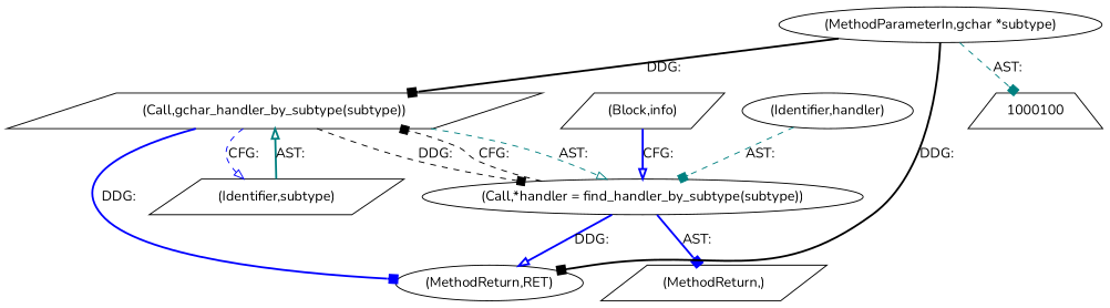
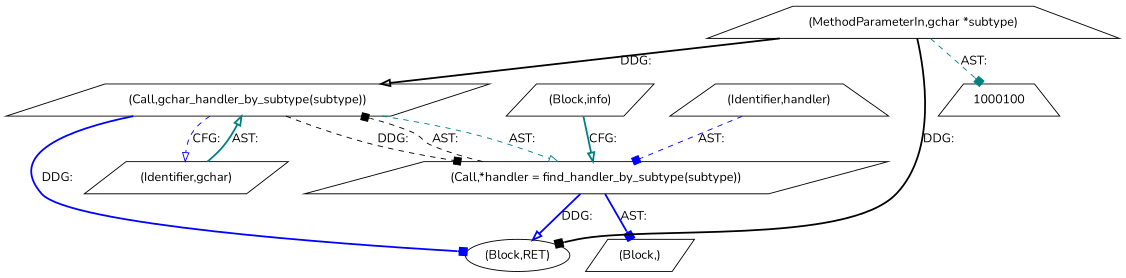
  digraph {
    fontname=Nunito
    node [fontname=Nunito shape=parallelogram]
    edge [arrowhead=box color=blue fontname=Nunito style=bold]
    n1 [label="(Call,gchar_handler_by_subtype(subtype))"]
-   n2 [label="(Call,*handler = find_handler_by_subtype(subtype))" shape=ellipse]
-   n3 [label="(MethodReturn,RET)" shape=ellipse]
-   n4 [label="(Identifier,subtype)"]
-   n5 [label="(MethodReturn,)"]
-   n6 [label="(MethodParameterIn,gchar *subtype)" shape=ellipse]
+   n2 [label="(Call,*handler = find_handler_by_subtype(subtype))"]
+   n3 [label="(Block,RET)" shape=ellipse]
+   n4 [label="(Identifier,gchar)"]
+   n5 [label="(Block,)"]
+   n6 [label="(MethodParameterIn,gchar *subtype)" shape=trapezium]
    1000100 [shape=trapezium]
    n8 [label="(Block,info)"]
-   n9 [label="(Identifier,handler)" shape=ellipse]
+   n9 [label="(Identifier,handler)" shape=trapezium]
    n1 -> n2 [arrowhead=onormal color=teal label="AST: " style=dashed]
    n1 -> n2 [color=black label="DDG: " style=dashed]
    n1 -> n3 [label="DDG: "]
    n1 -> n4 [arrowhead=onormal label="CFG: " style=dashed]
-   n2 -> n1 [color=black label="CFG: " style=dashed]
+   n2 -> n1 [color=black label="AST: " style=dashed]
    n2 -> n3 [arrowhead=onormal label="DDG: "]
    n2 -> n5 [label="AST: "]
    n4 -> n1 [arrowhead=onormal color=teal label="AST: "]
-   n6 -> n1 [color=black label="DDG: "]
+   n6 -> n1 [arrowhead=onormal color=black label="DDG: "]
    n6 -> n3 [color=black label="DDG: "]
    n6 -> 1000100 [color=teal label="AST: " style=dashed]
-   n8 -> n2 [arrowhead=onormal label="CFG: "]
-   n9 -> n2 [color=teal label="AST: " style=dashed]
+   n8 -> n2 [arrowhead=onormal color=teal label="CFG: "]
+   n9 -> n2 [label="AST: " style=dashed]
  }
